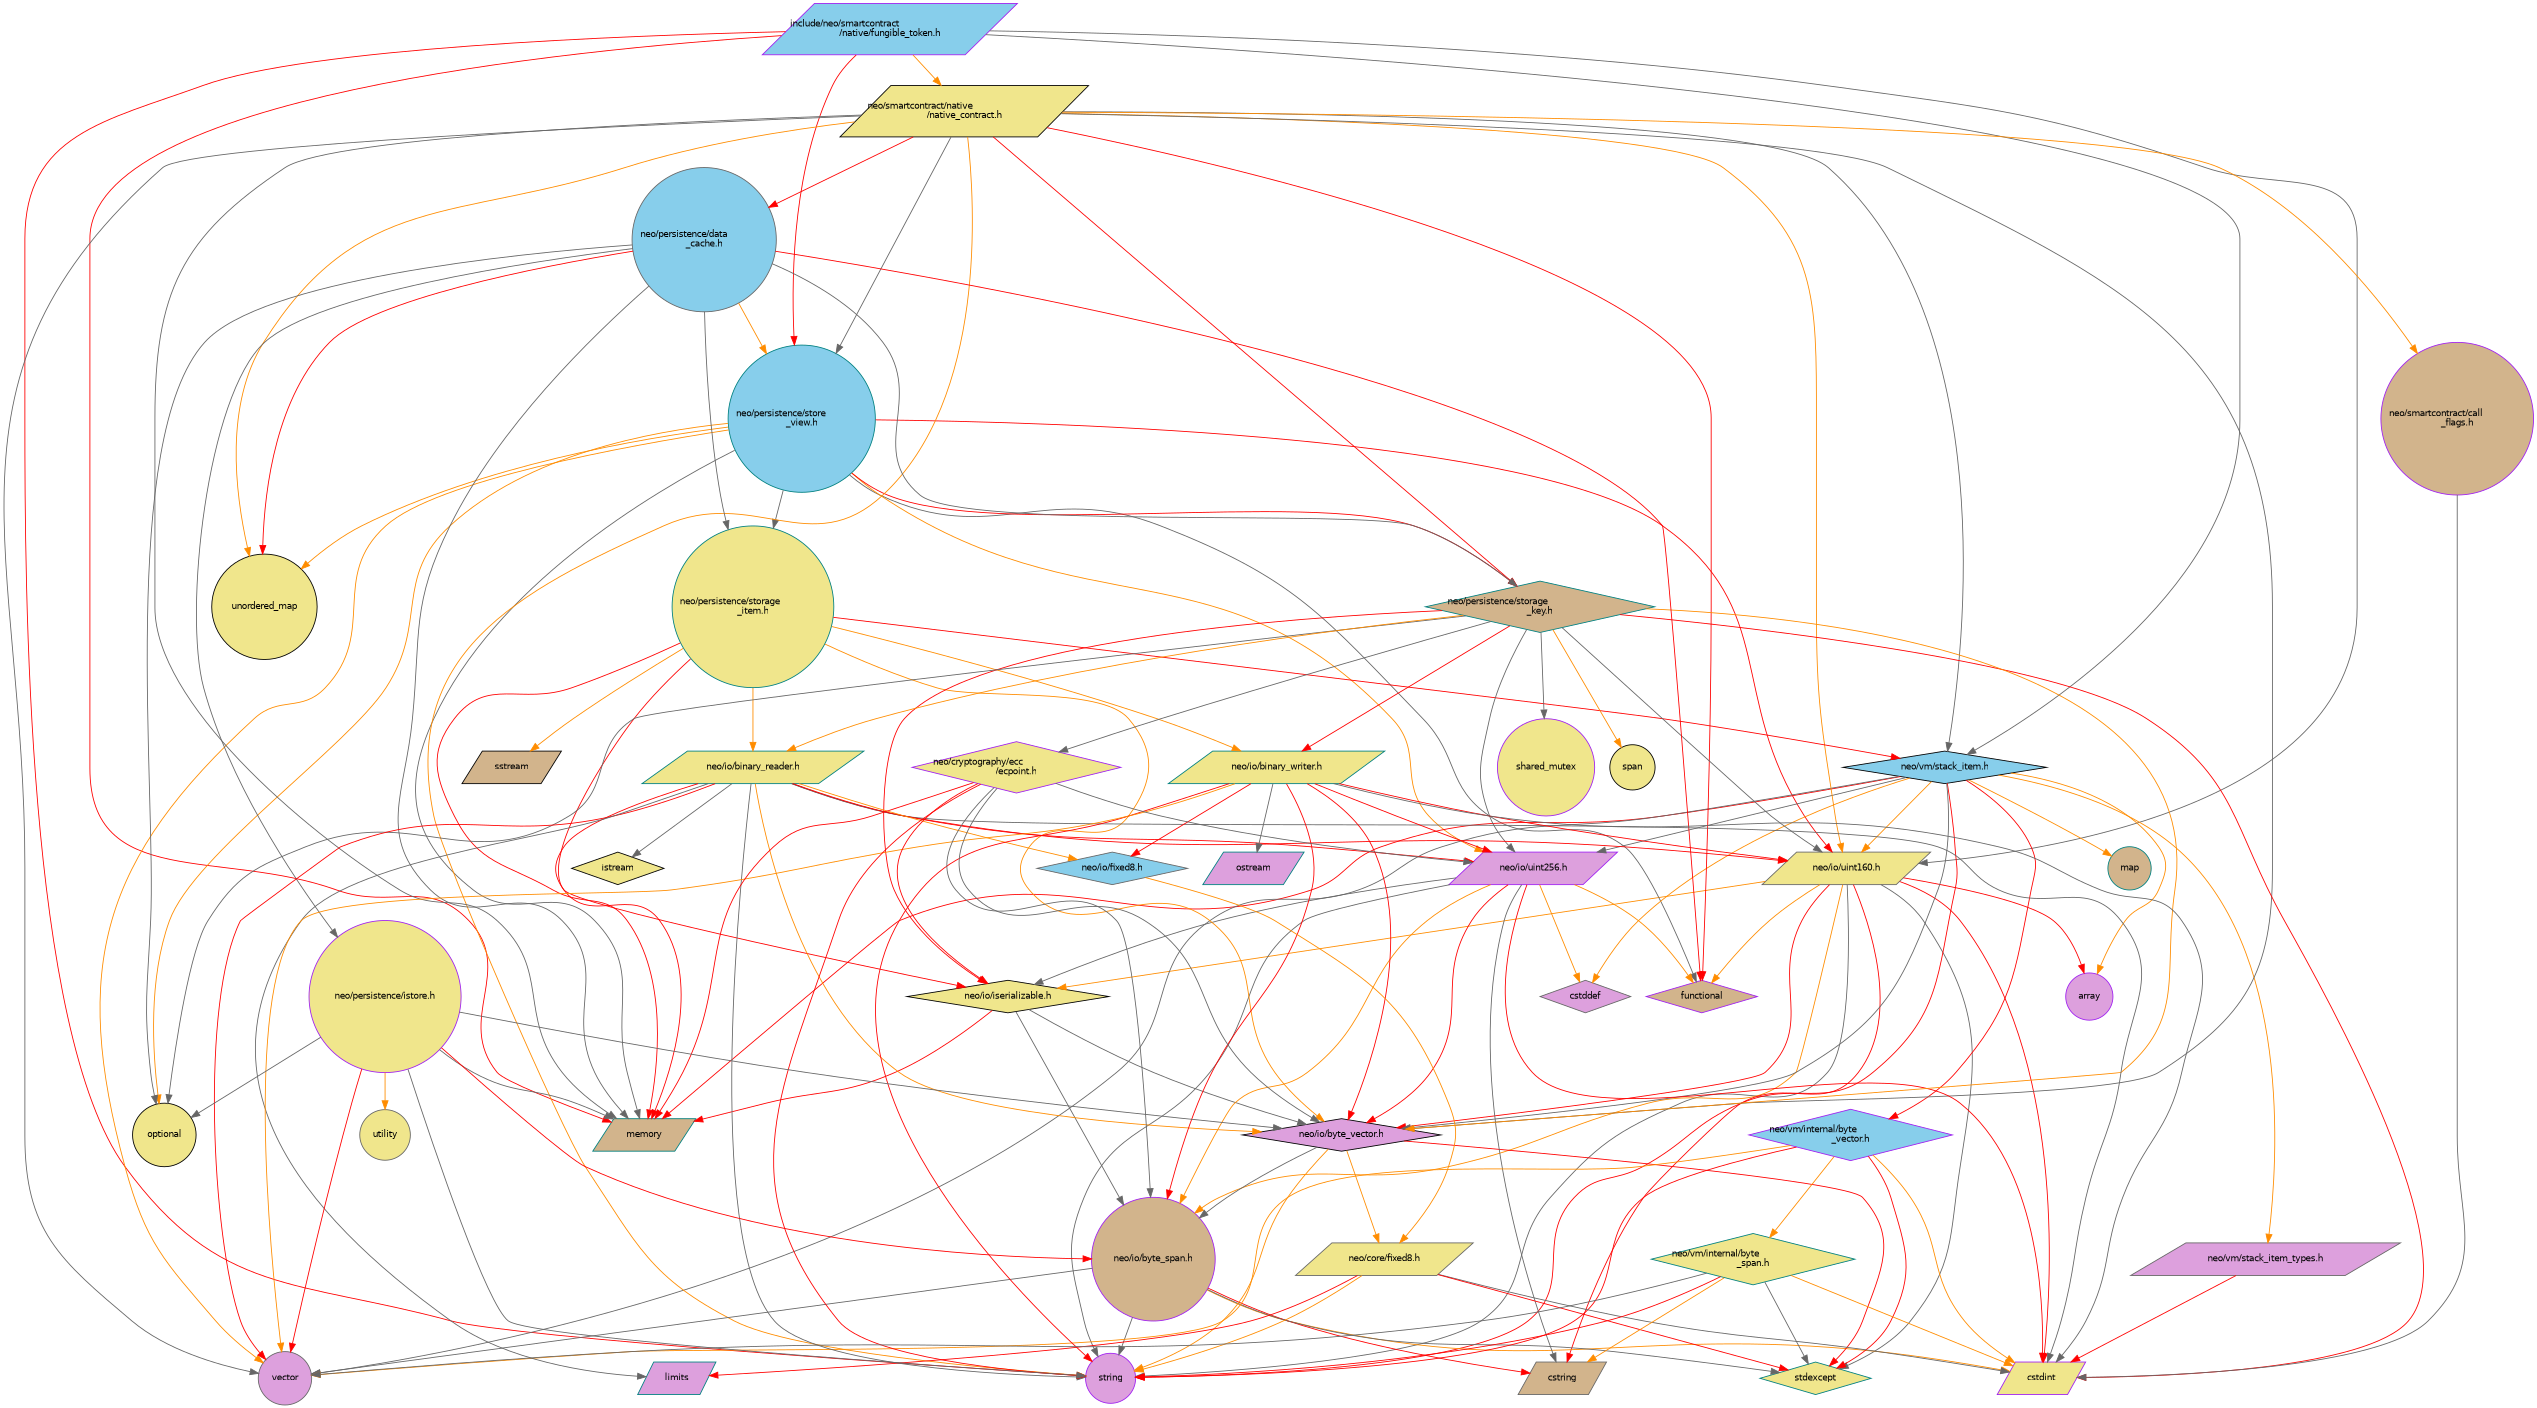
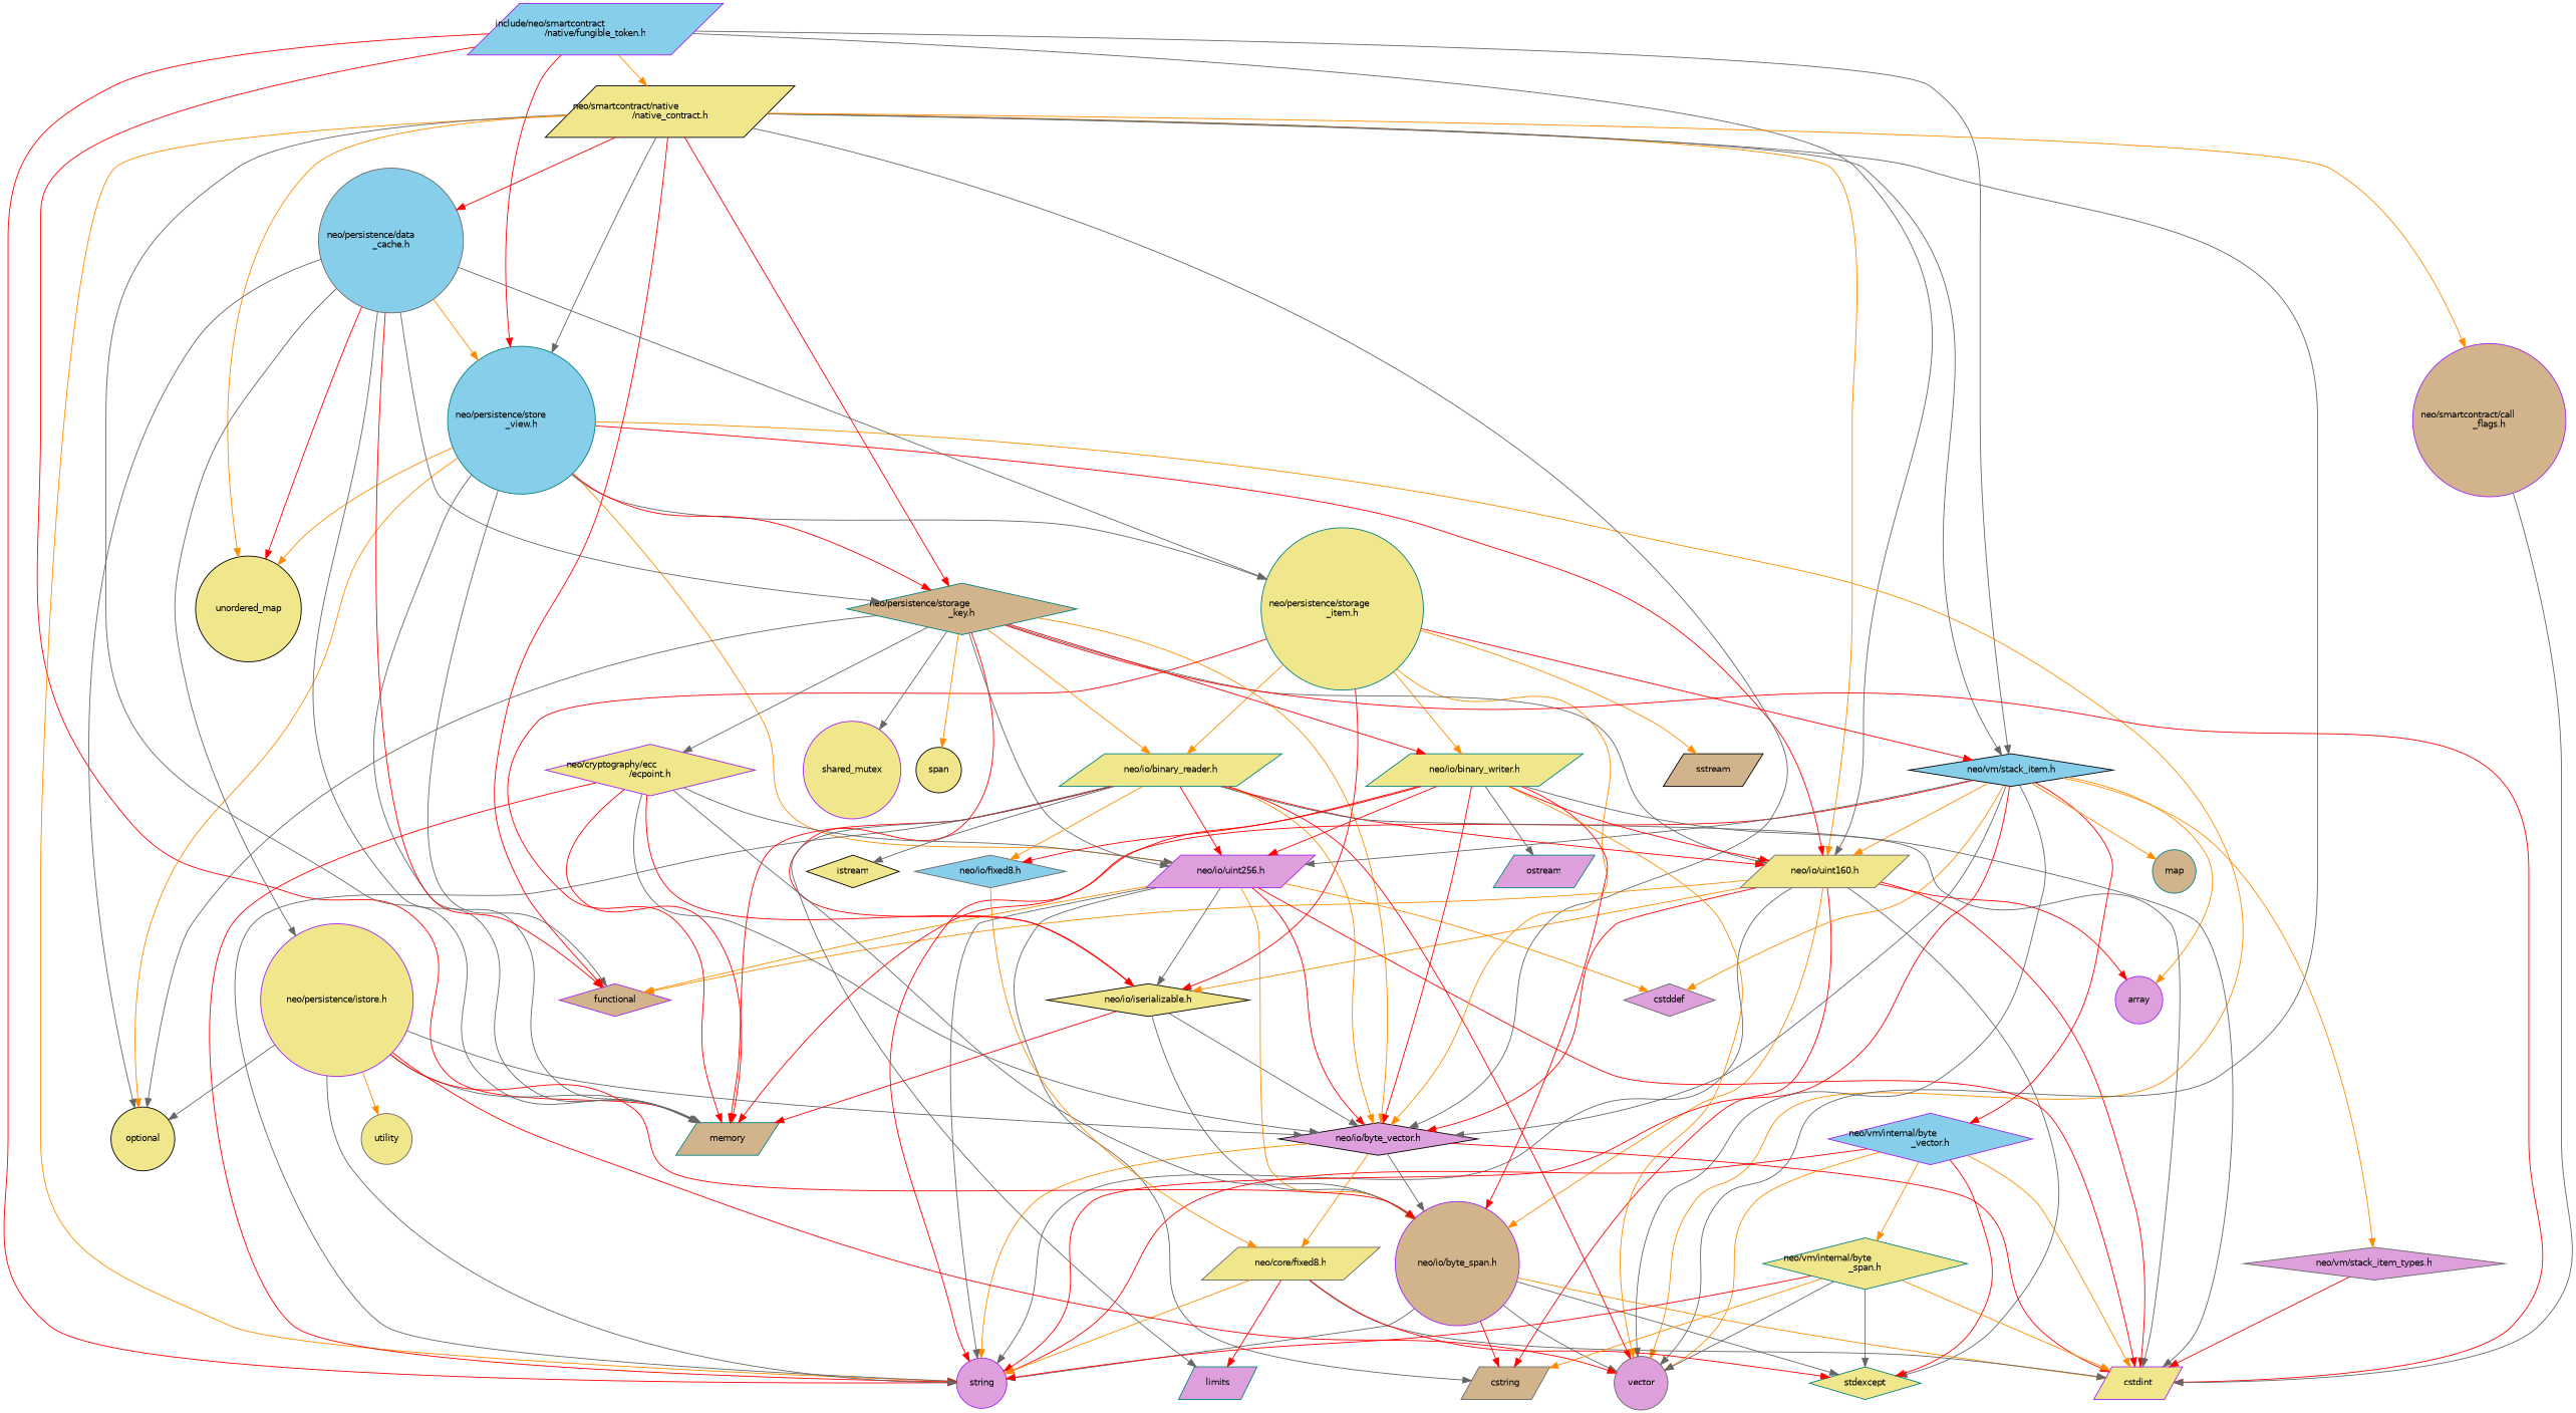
  digraph {
    node [color=purple fillcolor=khaki fontname=Helvetica fontsize=10 shape=circle style=filled]
    edge [color=gray40 fontname=Helvetica fontsize=10 labelfontname=Helvetica labelfontsize=10 style=solid]
    n1 [fillcolor=skyblue fontcolor=black height=0.2 label="include/neo/smartcontract\l/native/fungible_token.h" shape=parallelogram width=0.4]
    n2 [color=gray40 height=0.2 label="neo/io/uint160.h" shape=parallelogram width=0.4]
    n3 [fillcolor=plum height=0.2 label=string width=0.4]
    n4 [color=teal fillcolor=tan height=0.2 label=memory shape=parallelogram width=0.4]
    n5 [color=teal fillcolor=skyblue height=0.2 label="neo/persistence/store\l_view.h" width=0.4]
    n6 [color=black fillcolor=skyblue height=0.2 label="neo/vm/stack_item.h" shape=diamond width=0.4]
    n7 [color=black height=0.2 label="neo/smartcontract/native\l/native_contract.h" shape=parallelogram width=0.4]
    n8 [fillcolor=tan height=0.2 label="neo/io/byte_span.h" width=0.4]
    n9 [height=0.2 label=cstdint shape=parallelogram width=0.4]
    n10 [color=gray40 fillcolor=tan height=0.2 label=cstring shape=parallelogram width=0.4]
    n11 [color=teal height=0.2 label=stdexcept shape=diamond width=0.4]
    n12 [color=black fillcolor=plum height=0.2 label="neo/io/byte_vector.h" shape=diamond width=0.4]
    n13 [color=black height=0.2 label="neo/io/iserializable.h" shape=diamond width=0.4]
    n14 [fillcolor=plum height=0.2 label=array width=0.4]
    n15 [fillcolor=tan height=0.2 label=functional shape=diamond width=0.4]
    n16 [color=gray40 fillcolor=plum height=0.2 label=vector width=0.4]
    n17 [fillcolor=plum height=0.2 label="neo/io/uint256.h" shape=parallelogram width=0.4]
    n18 [color=teal height=0.2 label="neo/persistence/storage\l_item.h" width=0.4]
    n19 [color=teal fillcolor=tan height=0.2 label="neo/persistence/storage\l_key.h" shape=diamond width=0.4]
    n20 [color=black height=0.2 label=optional width=0.4]
    n21 [color=black height=0.2 label=unordered_map width=0.4]
    n22 [color=gray40 fillcolor=plum height=0.2 label=cstddef shape=diamond width=0.4]
    n23 [fillcolor=skyblue height=0.2 label="neo/vm/internal/byte\l_vector.h" shape=diamond width=0.4]
-   n24 [color=gray40 fillcolor=plum height=0.2 label="neo/vm/stack_item_types.h" shape=parallelogram width=0.4]
+   n24 [color=gray40 fillcolor=plum height=0.2 label="neo/vm/stack_item_types.h" shape=diamond width=0.4]
    n25 [color=teal fillcolor=tan height=0.2 label=map width=0.4]
    n26 [color=gray40 fillcolor=skyblue height=0.2 label="neo/persistence/data\l_cache.h" width=0.4]
    n27 [fillcolor=tan height=0.2 label="neo/smartcontract/call\l_flags.h" width=0.4]
    n28 [color=gray40 height=0.2 label="neo/core/fixed8.h" shape=parallelogram width=0.4]
    n29 [color=teal height=0.2 label="neo/io/binary_reader.h" shape=parallelogram width=0.4]
    n30 [color=teal height=0.2 label="neo/io/binary_writer.h" shape=parallelogram width=0.4]
    n31 [color=black fillcolor=tan height=0.2 label=sstream shape=parallelogram width=0.4]
    n32 [height=0.2 label="neo/cryptography/ecc\l/ecpoint.h" shape=diamond width=0.4]
    n33 [height=0.2 label=shared_mutex width=0.4]
    n34 [color=black height=0.2 label=span width=0.4]
    n35 [color=gray40 fillcolor=skyblue height=0.2 label="neo/io/fixed8.h" shape=diamond width=0.4]
    n36 [color=teal fillcolor=plum height=0.2 label=limits shape=parallelogram width=0.4]
    n37 [color=black height=0.2 label=istream shape=diamond width=0.4]
    n38 [color=teal fillcolor=plum height=0.2 label=ostream shape=parallelogram width=0.4]
    n39 [color=teal height=0.2 label="neo/vm/internal/byte\l_span.h" shape=diamond width=0.4]
    n40 [height=0.2 label="neo/persistence/istore.h" width=0.4]
    n41 [color=gray40 height=0.2 label=utility width=0.4]
    n1 -> n2
    n1 -> n3 [color=red]
    n1 -> n4 [color=red]
    n1 -> n5 [color=red]
    n1 -> n6
    n1 -> n7 [color=darkorange]
    n2 -> n3
    n2 -> n8 [color=darkorange]
    n2 -> n9 [color=red]
    n2 -> n10 [color=red]
    n2 -> n11
    n2 -> n12 [color=red]
    n2 -> n13 [color=darkorange]
    n2 -> n14 [color=red]
    n2 -> n15 [color=darkorange]
    n5 -> n2 [color=red]
    n5 -> n4
    n5 -> n15
    n5 -> n16 [color=darkorange]
    n5 -> n17 [color=darkorange]
    n5 -> n18
    n5 -> n19 [color=red]
    n5 -> n20 [color=darkorange]
    n5 -> n21 [color=darkorange]
    n6 -> n2 [color=darkorange]
    n6 -> n3 [color=red]
    n6 -> n4 [color=red]
    n6 -> n12
    n6 -> n14 [color=darkorange]
    n6 -> n16
    n6 -> n17
    n6 -> n22 [color=darkorange]
    n6 -> n23 [color=red]
    n6 -> n24 [color=darkorange]
    n6 -> n25 [color=darkorange]
    n7 -> n2 [color=darkorange]
    n7 -> n3 [color=darkorange]
    n7 -> n4
    n7 -> n5
    n7 -> n6
    n7 -> n12
    n7 -> n15 [color=red]
    n7 -> n16
    n7 -> n19 [color=red]
    n7 -> n21 [color=darkorange]
    n7 -> n26 [color=red]
    n7 -> n27 [color=darkorange]
    n8 -> n3
    n8 -> n9 [color=darkorange]
    n8 -> n10 [color=red]
    n8 -> n11
    n8 -> n16
    n12 -> n3 [color=darkorange]
    n12 -> n8
-   n12 -> n11 [color=red]
+   n12 -> n9 [color=red]
    n12 -> n28 [color=darkorange]
    n13 -> n4 [color=red]
    n13 -> n8
    n13 -> n12
    n17 -> n3
    n17 -> n8 [color=darkorange]
    n17 -> n9 [color=red]
    n17 -> n10
    n17 -> n12 [color=red]
    n17 -> n13
    n17 -> n15 [color=darkorange]
    n17 -> n22 [color=darkorange]
    n18 -> n4 [color=red]
    n18 -> n6 [color=red]
    n18 -> n12 [color=darkorange]
    n18 -> n13 [color=red]
    n18 -> n29 [color=darkorange]
    n18 -> n30 [color=darkorange]
    n18 -> n31 [color=darkorange]
    n19 -> n2
    n19 -> n9 [color=red]
    n19 -> n12 [color=darkorange]
    n19 -> n13 [color=red]
    n19 -> n17
    n19 -> n20
    n19 -> n29 [color=darkorange]
    n19 -> n30 [color=red]
    n19 -> n32
    n19 -> n33
    n19 -> n34 [color=darkorange]
    n23 -> n3 [color=red]
    n23 -> n9 [color=darkorange]
    n23 -> n11 [color=red]
    n23 -> n16 [color=darkorange]
    n23 -> n39 [color=darkorange]
    n24 -> n9 [color=red]
    n26 -> n4
    n26 -> n5 [color=darkorange]
    n26 -> n15 [color=red]
    n26 -> n18
    n26 -> n19
    n26 -> n20
    n26 -> n21 [color=red]
    n26 -> n40
    n27 -> n9
    n28 -> n3 [color=darkorange]
    n28 -> n9
    n28 -> n11 [color=red]
    n28 -> n36 [color=red]
    n29 -> n2 [color=red]
    n29 -> n3
    n29 -> n4 [color=red]
    n29 -> n9
    n29 -> n12 [color=darkorange]
    n29 -> n16 [color=red]
    n29 -> n17 [color=red]
    n29 -> n35 [color=darkorange]
    n29 -> n36
    n29 -> n37
    n30 -> n2 [color=red]
    n30 -> n3 [color=red]
    n30 -> n8 [color=red]
    n30 -> n9
    n30 -> n12 [color=red]
    n30 -> n16 [color=darkorange]
    n30 -> n17 [color=red]
    n30 -> n35 [color=red]
    n30 -> n38
    n32 -> n3 [color=red]
    n32 -> n4 [color=red]
    n32 -> n8
    n32 -> n12
    n32 -> n13 [color=red]
    n32 -> n17
    n35 -> n28 [color=darkorange]
    n39 -> n3 [color=red]
    n39 -> n9 [color=darkorange]
    n39 -> n10 [color=darkorange]
    n39 -> n11
    n39 -> n16
    n40 -> n3
    n40 -> n4
    n40 -> n8 [color=red]
    n40 -> n12
    n40 -> n16 [color=red]
    n40 -> n20
    n40 -> n41 [color=darkorange]
  }
